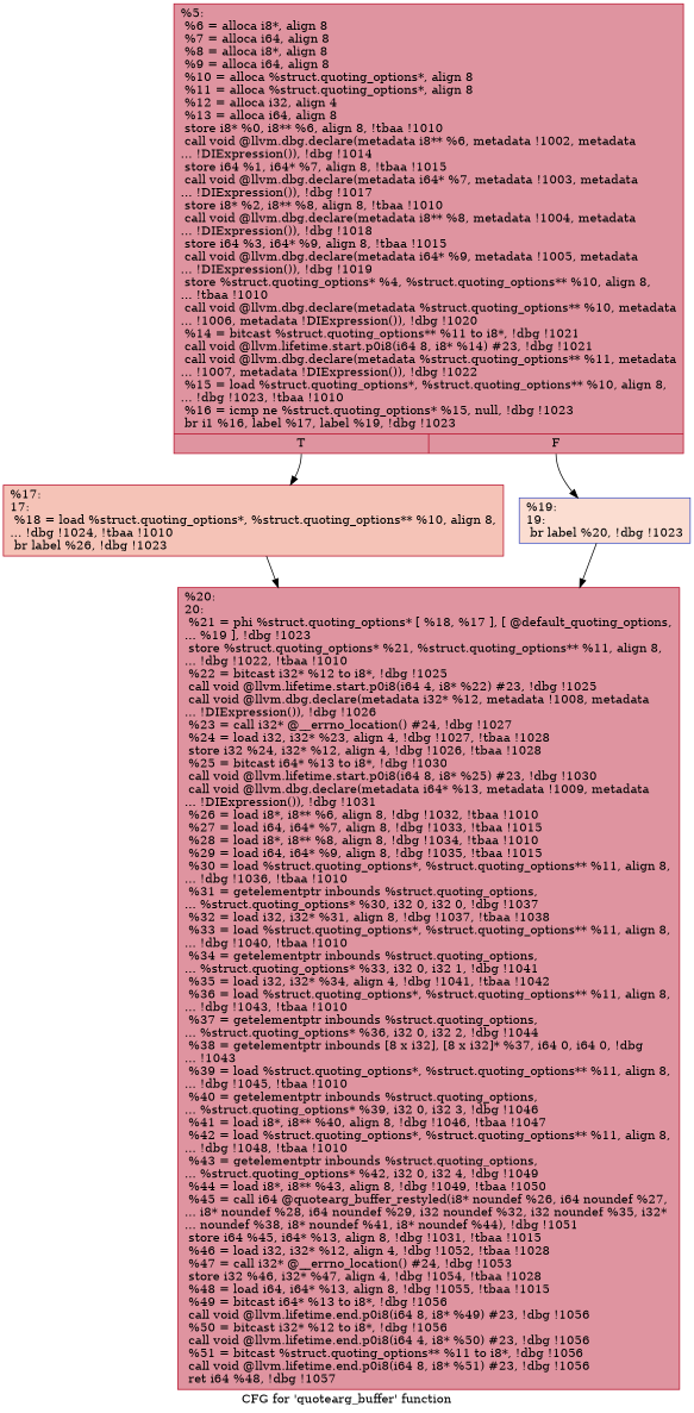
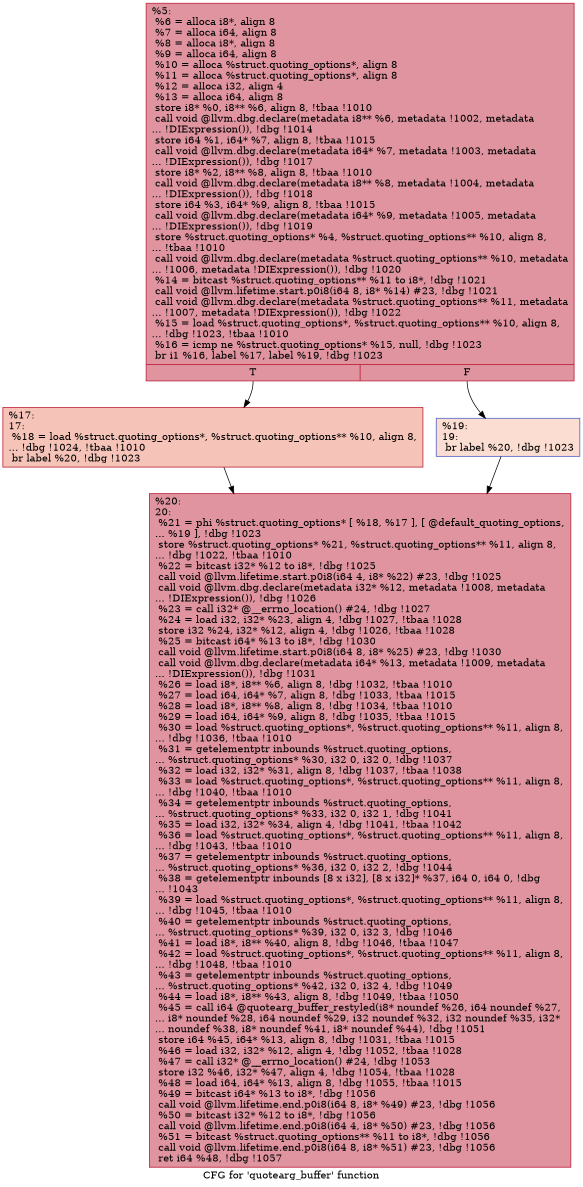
  digraph {
    label="CFG for 'quotearg_buffer' function"
    node [color="#b70d28ff" fillcolor="#b70d2870" shape=record style=filled]
    n1 [label="{%5:\l  %6 = alloca i8*, align 8\l  %7 = alloca i64, align 8\l  %8 = alloca i8*, align 8\l  %9 = alloca i64, align 8\l  %10 = alloca %struct.quoting_options*, align 8\l  %11 = alloca %struct.quoting_options*, align 8\l  %12 = alloca i32, align 4\l  %13 = alloca i64, align 8\l  store i8* %0, i8** %6, align 8, !tbaa !1010\l  call void @llvm.dbg.declare(metadata i8** %6, metadata !1002, metadata\l... !DIExpression()), !dbg !1014\l  store i64 %1, i64* %7, align 8, !tbaa !1015\l  call void @llvm.dbg.declare(metadata i64* %7, metadata !1003, metadata\l... !DIExpression()), !dbg !1017\l  store i8* %2, i8** %8, align 8, !tbaa !1010\l  call void @llvm.dbg.declare(metadata i8** %8, metadata !1004, metadata\l... !DIExpression()), !dbg !1018\l  store i64 %3, i64* %9, align 8, !tbaa !1015\l  call void @llvm.dbg.declare(metadata i64* %9, metadata !1005, metadata\l... !DIExpression()), !dbg !1019\l  store %struct.quoting_options* %4, %struct.quoting_options** %10, align 8,\l... !tbaa !1010\l  call void @llvm.dbg.declare(metadata %struct.quoting_options** %10, metadata\l... !1006, metadata !DIExpression()), !dbg !1020\l  %14 = bitcast %struct.quoting_options** %11 to i8*, !dbg !1021\l  call void @llvm.lifetime.start.p0i8(i64 8, i8* %14) #23, !dbg !1021\l  call void @llvm.dbg.declare(metadata %struct.quoting_options** %11, metadata\l... !1007, metadata !DIExpression()), !dbg !1022\l  %15 = load %struct.quoting_options*, %struct.quoting_options** %10, align 8,\l... !dbg !1023, !tbaa !1010\l  %16 = icmp ne %struct.quoting_options* %15, null, !dbg !1023\l  br i1 %16, label %17, label %19, !dbg !1023\l|{<s0>T|<s1>F}}"]
-   n2 [fillcolor="#e8765c70" label="{%17:\l17:                                               \l  %18 = load %struct.quoting_options*, %struct.quoting_options** %10, align 8,\l... !dbg !1024, !tbaa !1010\l  br label %26, !dbg !1023\l}"]
+   n2 [fillcolor="#e8765c70" label="{%17:\l17:                                               \l  %18 = load %struct.quoting_options*, %struct.quoting_options** %10, align 8,\l... !dbg !1024, !tbaa !1010\l  br label %20, !dbg !1023\l}"]
    n3 [color="#3d50c3ff" fillcolor="#f7b39670" label="{%19:\l19:                                               \l  br label %20, !dbg !1023\l}"]
    n4 [label="{%20:\l20:                                               \l  %21 = phi %struct.quoting_options* [ %18, %17 ], [ @default_quoting_options,\l... %19 ], !dbg !1023\l  store %struct.quoting_options* %21, %struct.quoting_options** %11, align 8,\l... !dbg !1022, !tbaa !1010\l  %22 = bitcast i32* %12 to i8*, !dbg !1025\l  call void @llvm.lifetime.start.p0i8(i64 4, i8* %22) #23, !dbg !1025\l  call void @llvm.dbg.declare(metadata i32* %12, metadata !1008, metadata\l... !DIExpression()), !dbg !1026\l  %23 = call i32* @__errno_location() #24, !dbg !1027\l  %24 = load i32, i32* %23, align 4, !dbg !1027, !tbaa !1028\l  store i32 %24, i32* %12, align 4, !dbg !1026, !tbaa !1028\l  %25 = bitcast i64* %13 to i8*, !dbg !1030\l  call void @llvm.lifetime.start.p0i8(i64 8, i8* %25) #23, !dbg !1030\l  call void @llvm.dbg.declare(metadata i64* %13, metadata !1009, metadata\l... !DIExpression()), !dbg !1031\l  %26 = load i8*, i8** %6, align 8, !dbg !1032, !tbaa !1010\l  %27 = load i64, i64* %7, align 8, !dbg !1033, !tbaa !1015\l  %28 = load i8*, i8** %8, align 8, !dbg !1034, !tbaa !1010\l  %29 = load i64, i64* %9, align 8, !dbg !1035, !tbaa !1015\l  %30 = load %struct.quoting_options*, %struct.quoting_options** %11, align 8,\l... !dbg !1036, !tbaa !1010\l  %31 = getelementptr inbounds %struct.quoting_options,\l... %struct.quoting_options* %30, i32 0, i32 0, !dbg !1037\l  %32 = load i32, i32* %31, align 8, !dbg !1037, !tbaa !1038\l  %33 = load %struct.quoting_options*, %struct.quoting_options** %11, align 8,\l... !dbg !1040, !tbaa !1010\l  %34 = getelementptr inbounds %struct.quoting_options,\l... %struct.quoting_options* %33, i32 0, i32 1, !dbg !1041\l  %35 = load i32, i32* %34, align 4, !dbg !1041, !tbaa !1042\l  %36 = load %struct.quoting_options*, %struct.quoting_options** %11, align 8,\l... !dbg !1043, !tbaa !1010\l  %37 = getelementptr inbounds %struct.quoting_options,\l... %struct.quoting_options* %36, i32 0, i32 2, !dbg !1044\l  %38 = getelementptr inbounds [8 x i32], [8 x i32]* %37, i64 0, i64 0, !dbg\l... !1043\l  %39 = load %struct.quoting_options*, %struct.quoting_options** %11, align 8,\l... !dbg !1045, !tbaa !1010\l  %40 = getelementptr inbounds %struct.quoting_options,\l... %struct.quoting_options* %39, i32 0, i32 3, !dbg !1046\l  %41 = load i8*, i8** %40, align 8, !dbg !1046, !tbaa !1047\l  %42 = load %struct.quoting_options*, %struct.quoting_options** %11, align 8,\l... !dbg !1048, !tbaa !1010\l  %43 = getelementptr inbounds %struct.quoting_options,\l... %struct.quoting_options* %42, i32 0, i32 4, !dbg !1049\l  %44 = load i8*, i8** %43, align 8, !dbg !1049, !tbaa !1050\l  %45 = call i64 @quotearg_buffer_restyled(i8* noundef %26, i64 noundef %27,\l... i8* noundef %28, i64 noundef %29, i32 noundef %32, i32 noundef %35, i32*\l... noundef %38, i8* noundef %41, i8* noundef %44), !dbg !1051\l  store i64 %45, i64* %13, align 8, !dbg !1031, !tbaa !1015\l  %46 = load i32, i32* %12, align 4, !dbg !1052, !tbaa !1028\l  %47 = call i32* @__errno_location() #24, !dbg !1053\l  store i32 %46, i32* %47, align 4, !dbg !1054, !tbaa !1028\l  %48 = load i64, i64* %13, align 8, !dbg !1055, !tbaa !1015\l  %49 = bitcast i64* %13 to i8*, !dbg !1056\l  call void @llvm.lifetime.end.p0i8(i64 8, i8* %49) #23, !dbg !1056\l  %50 = bitcast i32* %12 to i8*, !dbg !1056\l  call void @llvm.lifetime.end.p0i8(i64 4, i8* %50) #23, !dbg !1056\l  %51 = bitcast %struct.quoting_options** %11 to i8*, !dbg !1056\l  call void @llvm.lifetime.end.p0i8(i64 8, i8* %51) #23, !dbg !1056\l  ret i64 %48, !dbg !1057\l}"]
    n1 -> n2 [tailport=s0]
    n1 -> n3 [tailport=s1]
    n2 -> n4
    n3 -> n4
  }
